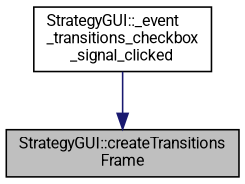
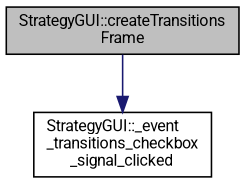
  digraph {
    rankdir=TB
    fontname=Roboto
    node [color=black fontname=Roboto fontsize=10 shape=record style=filled]
    n1 [fillcolor=grey75 fontcolor=black height=0.2 label="StrategyGUI::createTransitions\lFrame" width=0.4]
    n2 [fillcolor=white height=0.2 label="StrategyGUI::_event\l_transitions_checkbox\l_signal_clicked" width=0.4]
-   n2 -> n1 [color=midnightblue fontname=Roboto fontsize=10 labelfontname=Helvetica labelfontsize=10 style=solid]
+   n1 -> n2 [color=midnightblue fontname=Roboto fontsize=10 labelfontname=Helvetica labelfontsize=10 style=solid]
  }
